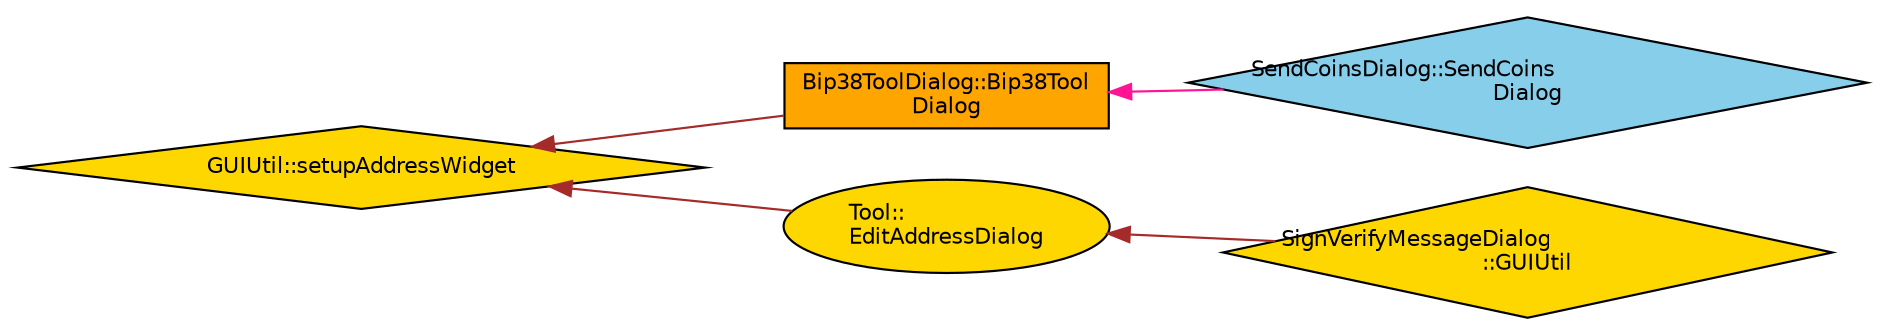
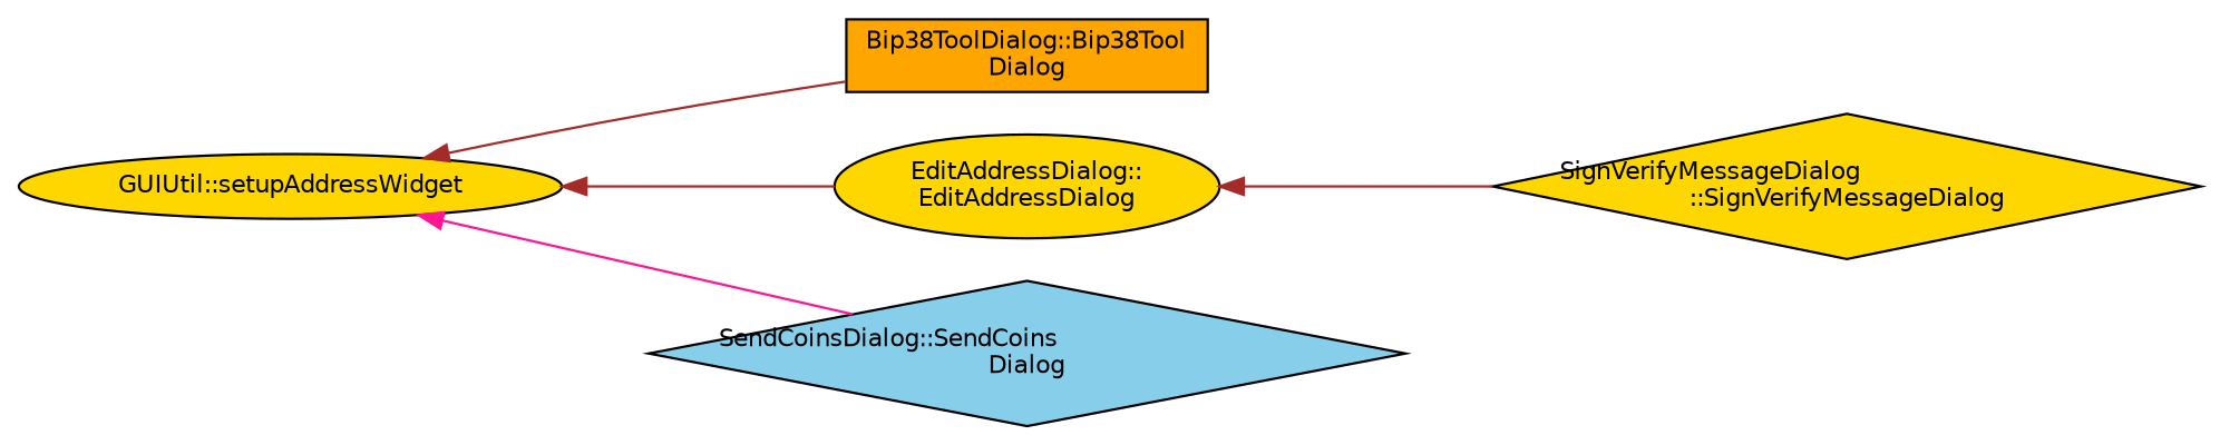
  digraph {
    rankdir=LR
    node [color=black fillcolor=gold fontname=Helvetica fontsize=10 shape=ellipse style=filled]
    edge [color=brown dir=back fontname=Helvetica fontsize=10 labelfontname=Helvetica labelfontsize=10 style=solid]
-   n1 [fontcolor=black height=0.2 label="GUIUtil::setupAddressWidget" shape=diamond width=0.4]
+   n1 [fontcolor=black height=0.2 label="GUIUtil::setupAddressWidget" width=0.4]
    n2 [fillcolor=orange height=0.2 label="Bip38ToolDialog::Bip38Tool\lDialog" shape=box width=0.4]
-   n3 [height=0.2 label="Tool::\lEditAddressDialog" width=0.4]
+   n3 [height=0.2 label="EditAddressDialog::\lEditAddressDialog" width=0.4]
    n4 [fillcolor=skyblue height=0.2 label="SendCoinsDialog::SendCoins\lDialog" shape=diamond width=0.4]
-   n5 [height=0.2 label="SignVerifyMessageDialog\l::GUIUtil" shape=diamond width=0.4]
+   n5 [height=0.2 label="SignVerifyMessageDialog\l::SignVerifyMessageDialog" shape=diamond width=0.4]
    n1 -> n2
    n1 -> n3
-   n2 -> n4 [color=deeppink]
+   n1 -> n4 [color=deeppink]
    n3 -> n5
  }
